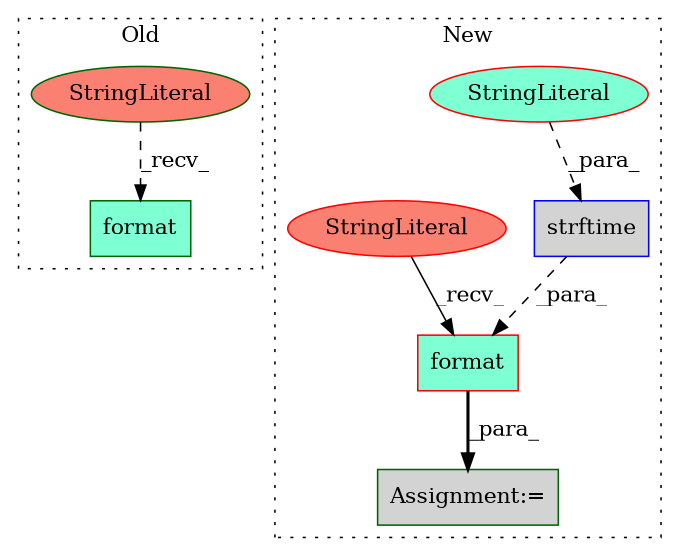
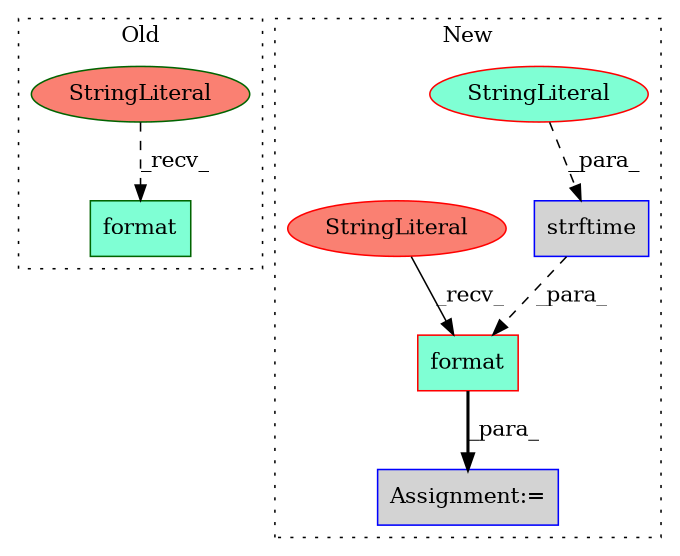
  digraph {
    node [a=32 l="7,1" shape=box style=filled fillcolor=aquamarine color=red]
    edge [style=dashed]
    n1 [label=format s="495,566" color=darkgreen]
    n2 [a=45 l=43 label=StringLiteral s=451 shape=ellipse fillcolor=salmon color=darkgreen]
    n3 [l="9,1" label=strftime s="859,875" fillcolor=lightgrey color=blue]
    n4 [a=45 l=7 label=StringLiteral s=868 shape=ellipse]
    n5 [label=format s="847,876"]
    n6 [a=45 l=13 label=StringLiteral s=833 shape=ellipse fillcolor=salmon]
-   n7 [a=7 l=1 label="Assignment:=" s=946 fillcolor=lightgrey color=darkgreen]
+   n7 [a=7 l=1 label="Assignment:=" s=946 fillcolor=lightgrey color=blue]
    subgraph cluster_1 {
      label=Old
      style=dotted
      n1
      n2
    }
    subgraph cluster_2 {
      label=New
      style=dotted
      n3
      n4
      n5
      n6
      n7
    }
    n2 -> n1 [label=_recv_]
    n3 -> n5 [label=_para_]
    n4 -> n3 [label=_para_]
    n5 -> n7 [label=_para_ style=bold]
    n6 -> n5 [label=_recv_ style=solid]
  }
